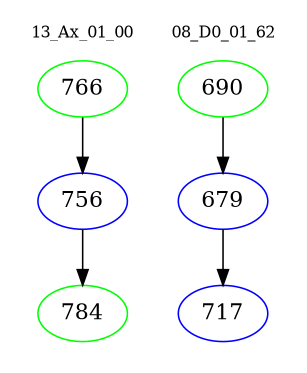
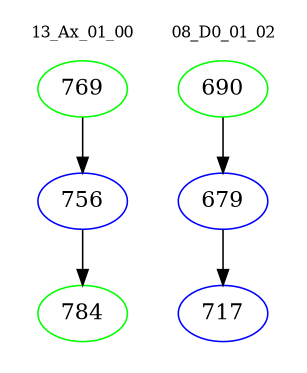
  digraph {
    node [color=green]
    edge [color=black]
-   n1 [label=766]
+   n1 [label=769]
    n2 [color=blue label=756]
    n3 [label=784]
    n4 [label=690]
    n5 [color=blue label=679]
    n6 [color=blue label=717]
    subgraph cluster_1 {
      color=white
      fontsize=10
      label="13_Ax_01_00"
      n1
      n2
      n3
    }
    subgraph cluster_2 {
      color=white
      fontsize=10
-     label="08_D0_01_62"
+     label="08_D0_01_02"
      n4
      n5
      n6
    }
    n1 -> n2
    n2 -> n3
    n4 -> n5
    n5 -> n6
  }
